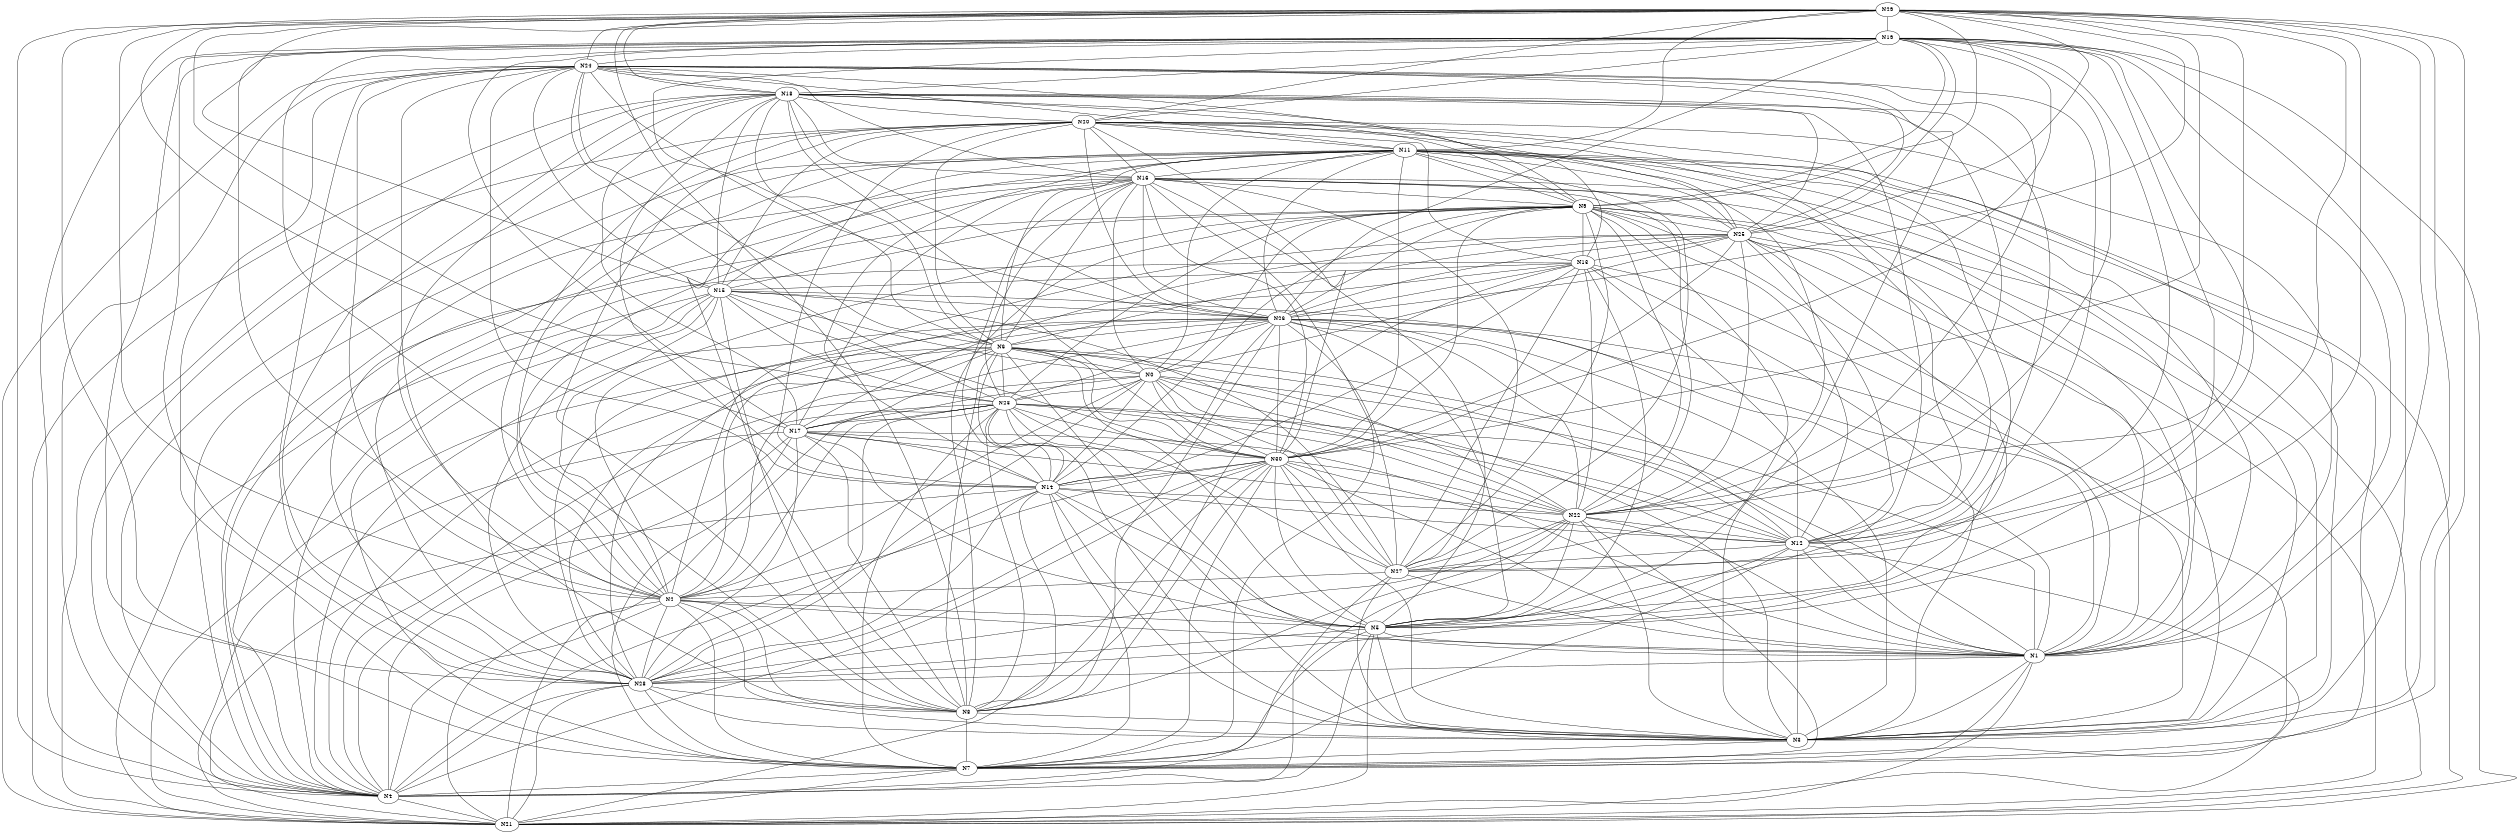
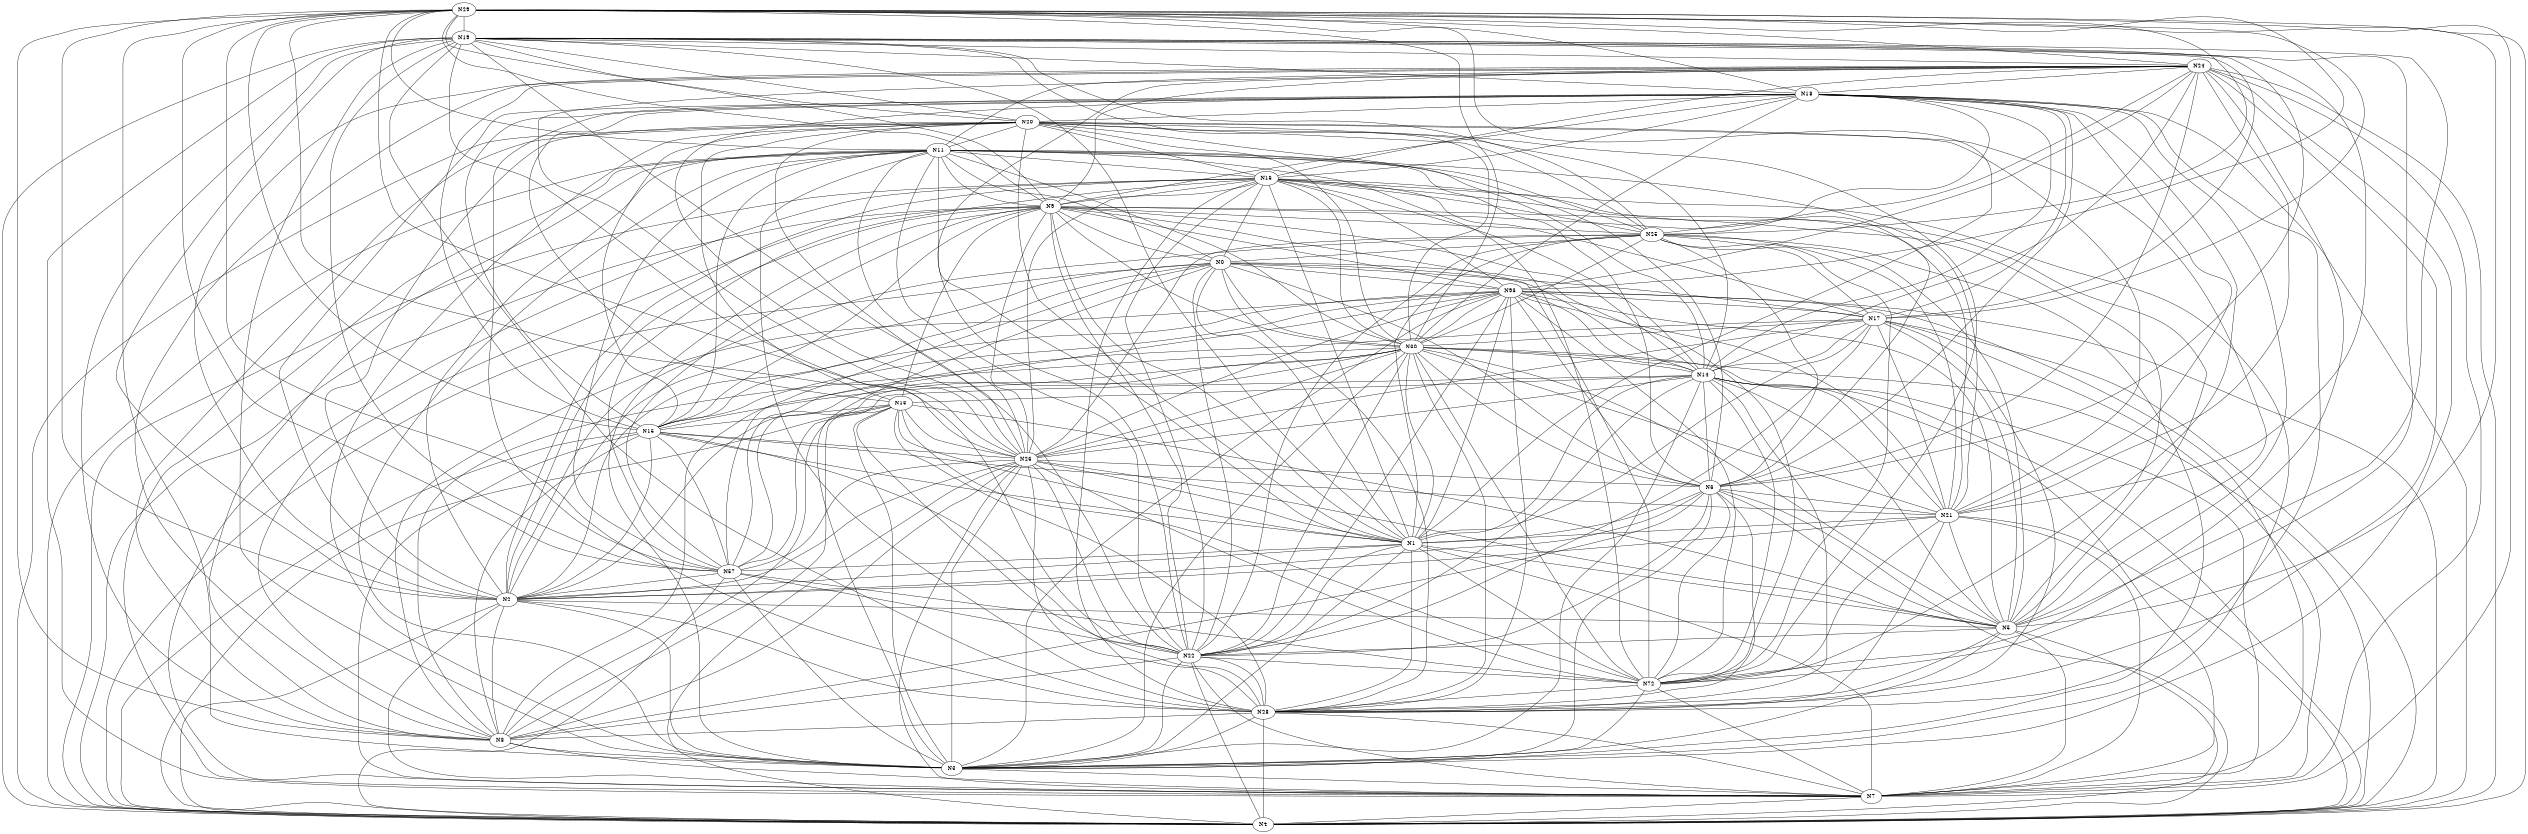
  graph {
    edge [weight=31]
    N29
    N19
    N18
-   N23
+   N23 [label=N93]
    N17
    N24
    N22
    N7
    N2
    N3
    N8
    N1
    N28
    N4
    N21
-   N12
+   N12 [label=N72]
    n17 [label=N30]
    N5
-   N27
+   N27 [label=N57]
    N26
    N14
    N20
    N6
    N0
    N13
    N15
    N25
    N11
    N9
    N16
    N29 -- N19 [weight=34]
    N29 -- N18 [weight=11]
    N29 -- N23 [weight=22]
    N29 -- N17 [weight=21]
    N29 -- N24 [weight=35]
    N29 -- N22 [weight=23]
    N29 -- N7 [weight=46]
    N29 -- N2 [weight=35]
    N29 -- N3 [weight=43]
    N29 -- N8 [weight=24]
    N29 -- N1 [weight=11]
    N19 -- N24 [weight=28]
    N19 -- N7 [weight=16]
    N19 -- N2
    N19 -- N3 [weight=45]
    N19 -- N8 [weight=49]
    N19 -- N28 [weight=26]
    N19 -- N4 [weight=23]
    N19 -- N21 [weight=6]
    N19 -- N12 [weight=43]
    N19 -- n17 [weight=35]
    N19 -- N5 [weight=3]
    N19 -- N27 [weight=37]
    N19 -- N26 [weight=40]
    N18 -- N19 [weight=33]
    N18 -- N2
    N18 -- N28 [weight=2]
    N18 -- N4 [weight=42]
    N18 -- N21 [weight=10]
    N18 -- N12 [weight=24]
    N18 -- n17 [weight=37]
    N18 -- N5 [weight=42]
    N18 -- N14 [weight=17]
    N18 -- N20 [weight=10]
    N23 -- N17 [weight=39]
    N23 -- N24 [weight=8]
    N23 -- N7 [weight=49]
    N23 -- N3 [weight=33]
    N23 -- N4 [weight=20]
    N23 -- N21 [weight=16]
    N23 -- N12 [weight=43]
    N23 -- N5 [weight=44]
    N23 -- N27 [weight=24]
    N23 -- N14 [weight=8]
    N23 -- N6 [weight=29]
    N17 -- N19 [weight=30]
    N17 -- N18 [weight=47]
    N17 -- N22 [weight=34]
    N17 -- N1 [weight=36]
    N17 -- N28 [weight=8]
    N17 -- N21 [weight=21]
    N17 -- n17 [weight=10]
    N17 -- N0 [weight=12]
    N24 -- N18 [weight=21]
    N24 -- N22 [weight=45]
    N24 -- N7 [weight=40]
    N24 -- N28 [weight=42]
    N24 -- N21 [weight=40]
    N24 -- N14 [weight=41]
    N24 -- N6 [weight=3]
    N24 -- N15 [weight=26]
    N24 -- N25 [weight=1]
    N24 -- N11 [weight=20]
    N22 -- N19 [weight=25]
    N22 -- N23
    N22 -- N3 [weight=5]
    N22 -- N1 [weight=8]
    N22 -- N28 [weight=47]
    N22 -- N12 [weight=28]
    N22 -- N26 [weight=39]
    N22 -- N6 [weight=19]
    N22 -- N11 [weight=18]
    N22 -- N9 [weight=43]
    N7 -- N17 [weight=40]
    N7 -- N22 [weight=11]
    N7 -- N28 [weight=11]
    N7 -- N4 [weight=38]
    N7 -- N21 [weight=47]
    N7 -- N5
    N7 -- N14 [weight=2]
    N2 -- N23 [weight=4]
    N2 -- N24 [weight=21]
    N2 -- N7 [weight=43]
    N2 -- N21 [weight=30]
    N2 -- n17 [weight=13]
    N2 -- N5 [weight=5]
    N2 -- N20 [weight=34]
    N2 -- N6 [weight=50]
    N2 -- N11 [weight=21]
    N3 -- N24 [weight=45]
    N3 -- N7 [weight=22]
    N3 -- N2 [weight=33]
    N3 -- N1 [weight=21]
    N3 -- N12 [weight=34]
    N3 -- n17 [weight=30]
    N3 -- N5 [weight=10]
    N3 -- N27 [weight=8]
    N3 -- N26 [weight=41]
    N3 -- N14 [weight=28]
    N3 -- N20 [weight=8]
    N3 -- N13 [weight=24]
    N3 -- N9 [weight=21]
    N8 -- N23 [weight=5]
    N8 -- N17 [weight=2]
    N8 -- N24 [weight=19]
    N8 -- N22 [weight=46]
    N8 -- N7 [weight=44]
    N8 -- N2 [weight=32]
    N8 -- N3 [weight=38]
    N8 -- N26 [weight=41]
    N8 -- N14 [weight=26]
    N8 -- N20 [weight=37]
    N8 -- N13 [weight=11]
    N8 -- N9 [weight=49]
    N1 -- N19 [weight=8]
    N1 -- N23 [weight=19]
    N1 -- N7 [weight=39]
    N1 -- N2 [weight=28]
    N1 -- N28 [weight=19]
    N1 -- N12
    N1 -- N27 [weight=7]
    N1 -- N26 [weight=44]
    N1 -- N14 [weight=9]
    N1 -- N20 [weight=16]
    N1 -- N0 [weight=2]
    N1 -- N15 [weight=6]
    N1 -- N25 [weight=33]
    N1 -- N9 [weight=40]
    N28 -- N29 [weight=50]
    N28 -- N23 [weight=5]
    N28 -- N2 [weight=48]
    N28 -- N3 [weight=24]
    N28 -- N8 [weight=43]
    N28 -- N21 [weight=21]
    N28 -- N5 [weight=27]
    N28 -- N26 [weight=11]
    N28 -- N14 [weight=42]
    N28 -- N6 [weight=12]
    N28 -- N13 [weight=25]
    N28 -- N15 [weight=37]
    N28 -- N11 [weight=28]
    N28 -- N16 [weight=39]
    N4 -- N29 [weight=12]
    N4 -- N17 [weight=48]
    N4 -- N24 [weight=35]
    N4 -- N22 [weight=44]
    N4 -- N2 [weight=38]
    N4 -- N28 [weight=47]
    N4 -- N21 [weight=13]
    N4 -- N5 [weight=3]
    N4 -- N27 [weight=5]
    N4 -- N26 [weight=13]
    N4 -- N14 [weight=19]
    N4 -- N0 [weight=37]
    N4 -- N13 [weight=1]
    N4 -- N9 [weight=11]
    N21 -- N1 [weight=16]
    N21 -- N12 [weight=34]
    N21 -- N5 [weight=19]
    N21 -- N14 [weight=44]
    N21 -- N15 [weight=12]
    N12 -- N24
    N12 -- N7 [weight=7]
    N12 -- N28 [weight=14]
    N12 -- N27 [weight=47]
    N12 -- N26 [weight=33]
    N12 -- N14 [weight=26]
    N12 -- N20 [weight=38]
    N12 -- N6 [weight=1]
    N12 -- N13 [weight=36]
    N12 -- N9 [weight=36]
    n17 -- N29 [weight=45]
    n17 -- N23 [weight=22]
    n17 -- N22 [weight=13]
    n17 -- N7 [weight=33]
    n17 -- N8 [weight=43]
    n17 -- N1
    n17 -- N28 [weight=38]
    n17 -- N4
    n17 -- N21 [weight=34]
    n17 -- N12 [weight=41]
    n17 -- N14 [weight=30]
    n17 -- N20 [weight=18]
    n17 -- N0 [weight=38]
    n17 -- N11 [weight=14]
    n17 -- N9 [weight=43]
    N5 -- N29 [weight=8]
    N5 -- N17 [weight=46]
    N5 -- N22 [weight=50]
    N5 -- N1 [weight=36]
    N5 -- n17 [weight=10]
    N5 -- N26 [weight=25]
    N5 -- N14 [weight=36]
    N5 -- N6
    N27 -- N29 [weight=1]
    N27 -- N18 [weight=22]
    N27 -- N22 [weight=32]
    N27 -- N2 [weight=45]
    N27 -- n17 [weight=15]
    N27 -- N0 [weight=27]
    N27 -- N9 [weight=8]
    N26 -- N29 [weight=32]
    N26 -- N18 [weight=1]
    N26 -- N23 [weight=35]
    N26 -- N17 [weight=6]
    N26 -- N24 [weight=22]
    N26 -- N7 [weight=42]
    N26 -- N2 [weight=23]
    N26 -- n17 [weight=37]
    N26 -- N27 [weight=37]
    N26 -- N6 [weight=32]
    N26 -- N25 [weight=47]
    N26 -- N11 [weight=33]
    N26 -- N16 [weight=50]
    N14 -- N17 [weight=27]
    N14 -- N22 [weight=35]
    N14 -- N26 [weight=50]
    N14 -- N0 [weight=19]
    N14 -- N13 [weight=10]
    N20 -- N29 [weight=11]
    N20 -- N19 [weight=43]
    N20 -- N4 [weight=11]
    N20 -- N21 [weight=44]
    N20 -- N5 [weight=46]
    N20 -- N26 [weight=38]
    N20 -- N14 [weight=38]
    N20 -- N13 [weight=13]
    N20 -- N15 [weight=17]
    N20 -- N11 [weight=9]
    N6 -- N19 [weight=35]
    N6 -- N18
    N6 -- N3 [weight=11]
    N6 -- N8 [weight=21]
    N6 -- N1 [weight=39]
    N6 -- N4 [weight=6]
    N6 -- N21 [weight=30]
    N6 -- n17 [weight=9]
    N6 -- N14 [weight=38]
    N6 -- N20 [weight=49]
    N6 -- N0 [weight=28]
    N6 -- N25 [weight=20]
    N6 -- N11 [weight=32]
    N0 -- N23 [weight=28]
    N0 -- N22 [weight=2]
    N0 -- N2 [weight=29]
    N0 -- N3 [weight=17]
    N0 -- N28 [weight=47]
    N0 -- N12 [weight=8]
    N0 -- N15 [weight=49]
    N0 -- N9 [weight=13]
    N0 -- N16 [weight=32]
    N13 -- N18 [weight=24]
    N13 -- N22 [weight=20]
    N13 -- N1 [weight=15]
    N13 -- N5 [weight=21]
    N13 -- N27 [weight=3]
    N13 -- N26 [weight=37]
    N13 -- N15 [weight=26]
    N13 -- N9 [weight=25]
    N15 -- N29 [weight=4]
    N15 -- N18 [weight=6]
    N15 -- N23 [weight=33]
    N15 -- N7
    N15 -- N2 [weight=32]
    N15 -- N8 [weight=6]
    N15 -- N4 [weight=7]
    N15 -- n17 [weight=20]
    N15 -- N27 [weight=29]
    N15 -- N26 [weight=33]
    N15 -- N9 [weight=24]
    N25 -- N29 [weight=46]
    N25 -- N19 [weight=10]
    N25 -- N18 [weight=20]
    N25 -- N17 [weight=9]
    N25 -- N22 [weight=12]
    N25 -- N2 [weight=30]
    N25 -- N3 [weight=14]
    N25 -- N21 [weight=38]
    N25 -- N12 [weight=28]
    N25 -- n17 [weight=18]
    N25 -- N5
    N25 -- N20 [weight=47]
    N25 -- N0 [weight=41]
-   N25 -- N13 [weight=7]
    N11 -- N29 [weight=39]
    N11 -- N7 [weight=13]
    N11 -- N3 [weight=48]
    N11 -- N8 [weight=3]
    N11 -- N1 [weight=33]
    N11 -- N4 [weight=39]
    N11 -- N21 [weight=18]
    N11 -- N12 [weight=50]
    N11 -- N27 [weight=25]
    N11 -- N14 [weight=10]
    N11 -- N0 [weight=22]
    N11 -- N15 [weight=6]
    N11 -- N25 [weight=29]
    N11 -- N9
    N11 -- N16 [weight=46]
    N9 -- N29 [weight=12]
    N9 -- N19 [weight=25]
    N9 -- N18 [weight=43]
    N9 -- N23 [weight=24]
    N9 -- N24 [weight=22]
    N9 -- N2 [weight=42]
    N9 -- N21 [weight=14]
    N9 -- N5 [weight=34]
    N9 -- N26 [weight=1]
    N9 -- N14 [weight=40]
    N9 -- N25 [weight=26]
    N16 -- N18 [weight=45]
    N16 -- N23 [weight=13]
    N16 -- N17 [weight=22]
    N16 -- N24 [weight=8]
    N16 -- N22 [weight=35]
    N16 -- N7 [weight=29]
    N16 -- N2 [weight=24]
    N16 -- N3 [weight=22]
    N16 -- N1 [weight=17]
    N16 -- N4 [weight=6]
    N16 -- n17 [weight=8]
    N16 -- N5 [weight=11]
    N16 -- N27 [weight=8]
    N16 -- N14 [weight=16]
    N16 -- N20 [weight=30]
    N16 -- N6 [weight=13]
    N16 -- N25 [weight=24]
    N16 -- N9 [weight=45]
  }
